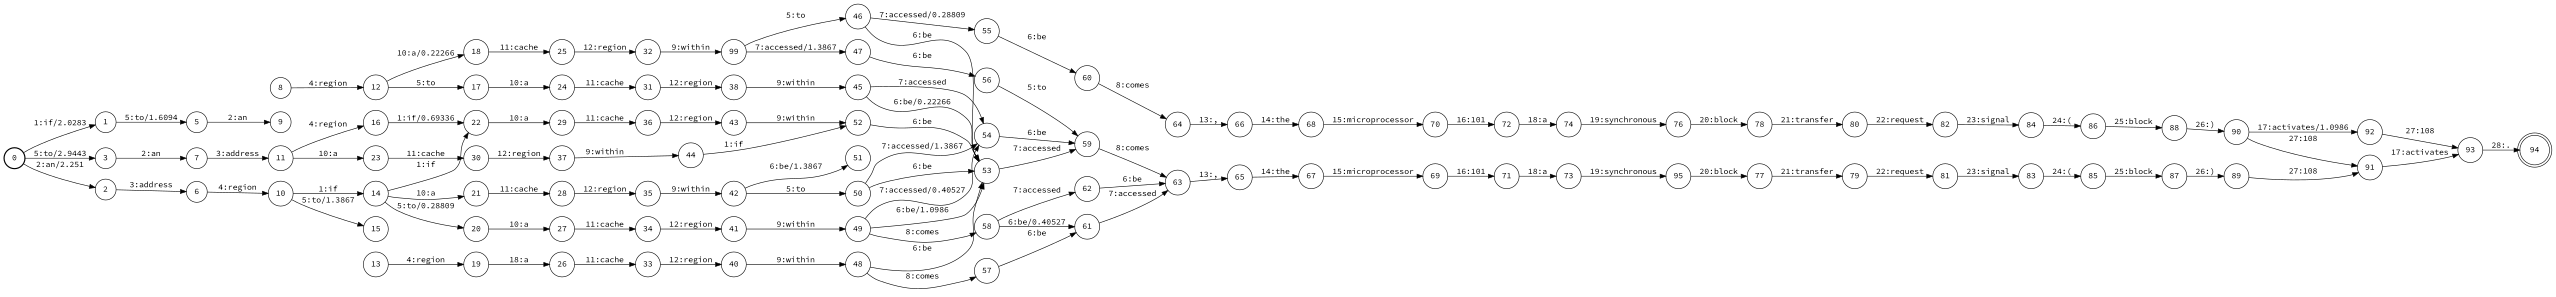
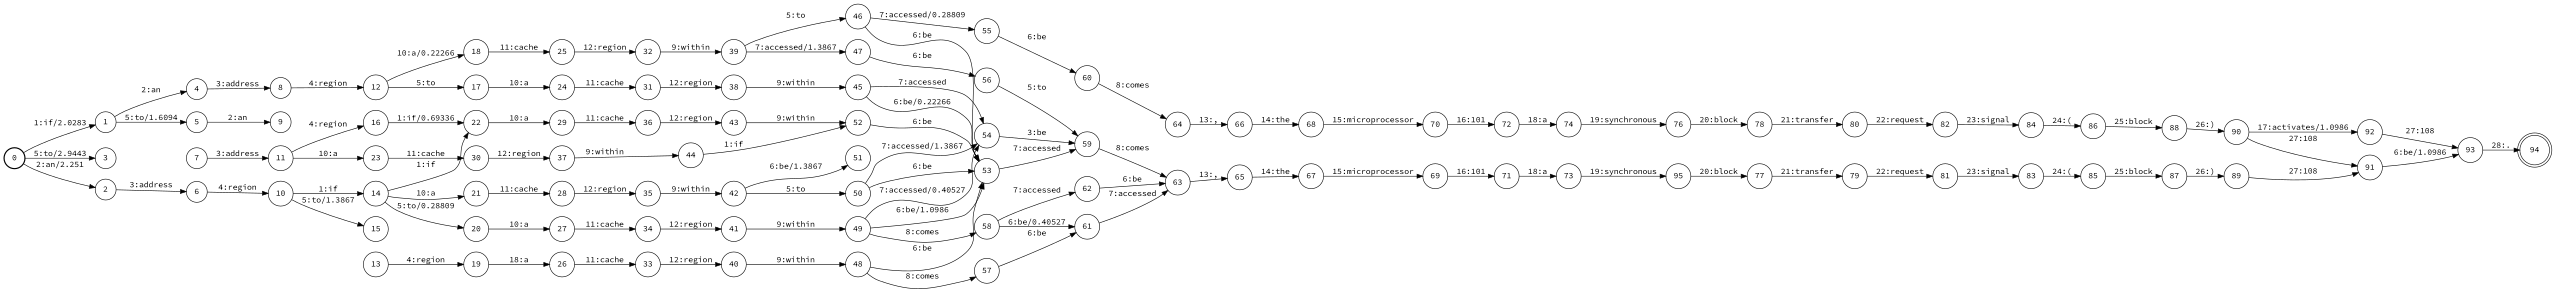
  digraph {
    fontname="Source Code Pro"
    nodesep=0.25
    rankdir=LR
    ranksep=0.4
    node [fontname="Source Code Pro" fontsize=14 shape=circle style=solid]
    edge [fontname="Source Code Pro" fontsize=14]
    n1 [label=0 style=bold]
    n2 [label=1]
    n3 [label=2]
    n4 [label=3]
+   n5 [label=4]
    n6 [label=5]
    n7 [label=6]
    n8 [label=7]
    n9 [label=8]
    n10 [label=9]
    n11 [label=10]
    n12 [label=11]
    n13 [label=12]
    n14 [label=14]
    n15 [label=15]
    n16 [label=16]
    n17 [label=23]
    n18 [label=17]
    n19 [label=18]
    n20 [label=13]
    n21 [label=19]
    n22 [label=20]
    n23 [label=21]
    n24 [label=22]
    n25 [label=24]
    n26 [label=25]
    n27 [label=26]
    n28 [label=27]
    n29 [label=28]
    n30 [label=29]
    n31 [label=30]
    n32 [label=31]
    n33 [label=32]
    n34 [label=33]
    n35 [label=34]
    n36 [label=35]
    n37 [label=36]
    n38 [label=37]
    n39 [label=38]
-   n40 [label=99]
+   n40 [label=39]
    n41 [label=40]
    n42 [label=41]
    n43 [label=42]
    n44 [label=43]
    n45 [label=44]
    n46 [label=45]
    n47 [label=46]
    n48 [label=47]
    n49 [label=48]
    n50 [label=49]
    n51 [label=50]
    n52 [label=51]
    n53 [label=52]
    n54 [label=53]
    n55 [label=54]
    n56 [label=55]
    n57 [label=56]
    n58 [label=57]
    n59 [label=58]
    n60 [label=59]
    n61 [label=60]
    n62 [label=61]
    n63 [label=62]
    n64 [label=63]
    n65 [label=64]
    n66 [label=65]
    n67 [label=66]
    n68 [label=67]
    n69 [label=68]
    n70 [label=69]
    n71 [label=70]
    n72 [label=71]
    n73 [label=72]
    n74 [label=73]
    n75 [label=74]
    n76 [label=95]
    n77 [label=76]
    n78 [label=77]
    n79 [label=78]
    n80 [label=79]
    n81 [label=80]
    n82 [label=81]
    n83 [label=82]
    n84 [label=83]
    n85 [label=84]
    n86 [label=85]
    n87 [label=86]
    n88 [label=87]
    n89 [label=88]
    n90 [label=89]
    n91 [label=90]
    n92 [label=91]
    n93 [label=92]
    n94 [label=93]
    n95 [label=94 shape=doublecircle]
    n1 -> n2 [label="1:if/2.0283"]
    n1 -> n3 [label="2:an/2.251"]
    n1 -> n4 [label="5:to/2.9443"]
+   n2 -> n5 [label="2:an"]
    n2 -> n6 [label="5:to/1.6094"]
    n3 -> n7 [label="3:address"]
-   n4 -> n8 [label="2:an"]
+   n5 -> n9 [label="3:address"]
    n6 -> n10 [label="2:an"]
    n7 -> n11 [label="4:region"]
    n8 -> n12 [label="3:address"]
    n9 -> n13 [label="4:region"]
    n11 -> n14 [label="1:if"]
    n11 -> n15 [label="5:to/1.3867"]
    n12 -> n16 [label="4:region"]
    n12 -> n17 [label="10:a"]
    n13 -> n18 [label="5:to"]
    n13 -> n19 [label="10:a/0.22266"]
    n14 -> n22 [label="5:to/0.28809"]
    n14 -> n23 [label="10:a"]
    n14 -> n24 [label="1:if"]
    n16 -> n24 [label="1:if/0.69336"]
    n17 -> n31 [label="11:cache"]
    n18 -> n25 [label="10:a"]
    n19 -> n26 [label="11:cache"]
    n20 -> n21 [label="4:region"]
    n21 -> n27 [label="18:a"]
    n22 -> n28 [label="10:a"]
    n23 -> n29 [label="11:cache"]
    n24 -> n30 [label="10:a"]
    n25 -> n32 [label="11:cache"]
    n26 -> n33 [label="12:region"]
    n27 -> n34 [label="11:cache"]
    n28 -> n35 [label="11:cache"]
    n29 -> n36 [label="12:region"]
    n30 -> n37 [label="11:cache"]
    n31 -> n38 [label="12:region"]
    n32 -> n39 [label="12:region"]
    n33 -> n40 [label="9:within"]
    n34 -> n41 [label="12:region"]
    n35 -> n42 [label="12:region"]
    n36 -> n43 [label="9:within"]
    n37 -> n44 [label="12:region"]
    n38 -> n45 [label="9:within"]
    n39 -> n46 [label="9:within"]
    n40 -> n47 [label="5:to"]
    n40 -> n48 [label="7:accessed/1.3867"]
    n41 -> n49 [label="9:within"]
    n42 -> n50 [label="9:within"]
    n43 -> n51 [label="5:to"]
    n43 -> n52 [label="6:be/1.3867"]
    n44 -> n53 [label="9:within"]
    n45 -> n53 [label="1:if"]
    n46 -> n54 [label="6:be/0.22266"]
    n46 -> n55 [label="7:accessed"]
    n47 -> n54 [label="6:be"]
    n47 -> n56 [label="7:accessed/0.28809"]
    n48 -> n57 [label="6:be"]
    n49 -> n54 [label="6:be"]
    n49 -> n58 [label="8:comes"]
    n50 -> n54 [label="6:be/1.0986"]
    n50 -> n55 [label="7:accessed/0.40527"]
    n50 -> n59 [label="8:comes"]
    n51 -> n54 [label="6:be"]
    n51 -> n55 [label="7:accessed/1.3867"]
    n53 -> n54 [label="6:be"]
    n54 -> n60 [label="7:accessed"]
-   n55 -> n60 [label="6:be"]
+   n55 -> n60 [label="3:be"]
    n56 -> n61 [label="6:be"]
    n57 -> n60 [label="5:to"]
    n58 -> n62 [label="6:be"]
    n59 -> n62 [label="6:be/0.40527"]
    n59 -> n63 [label="7:accessed"]
    n60 -> n64 [label="8:comes"]
    n61 -> n65 [label="8:comes"]
    n62 -> n64 [label="7:accessed"]
    n63 -> n64 [label="6:be"]
    n64 -> n66 [label="13:,"]
    n65 -> n67 [label="13:,"]
    n66 -> n68 [label="14:the"]
    n67 -> n69 [label="14:the"]
    n68 -> n70 [label="15:microprocessor"]
    n69 -> n71 [label="15:microprocessor"]
    n70 -> n72 [label="16:101"]
    n71 -> n73 [label="16:101"]
    n72 -> n74 [label="18:a"]
    n73 -> n75 [label="18:a"]
    n74 -> n76 [label="19:synchronous"]
    n75 -> n77 [label="19:synchronous"]
    n76 -> n78 [label="20:block"]
    n77 -> n79 [label="20:block"]
    n78 -> n80 [label="21:transfer"]
    n79 -> n81 [label="21:transfer"]
    n80 -> n82 [label="22:request"]
    n81 -> n83 [label="22:request"]
    n82 -> n84 [label="23:signal"]
    n83 -> n85 [label="23:signal"]
    n84 -> n86 [label="24:("]
    n85 -> n87 [label="24:("]
    n86 -> n88 [label="25:block"]
    n87 -> n89 [label="25:block"]
    n88 -> n90 [label="26:)"]
    n89 -> n91 [label="26:)"]
    n90 -> n92 [label="27:108"]
    n91 -> n92 [label="27:108"]
    n91 -> n93 [label="17:activates/1.0986"]
-   n92 -> n94 [label="17:activates"]
+   n92 -> n94 [label="6:be/1.0986"]
    n93 -> n94 [label="27:108"]
    n94 -> n95 [label="28:."]
  }
